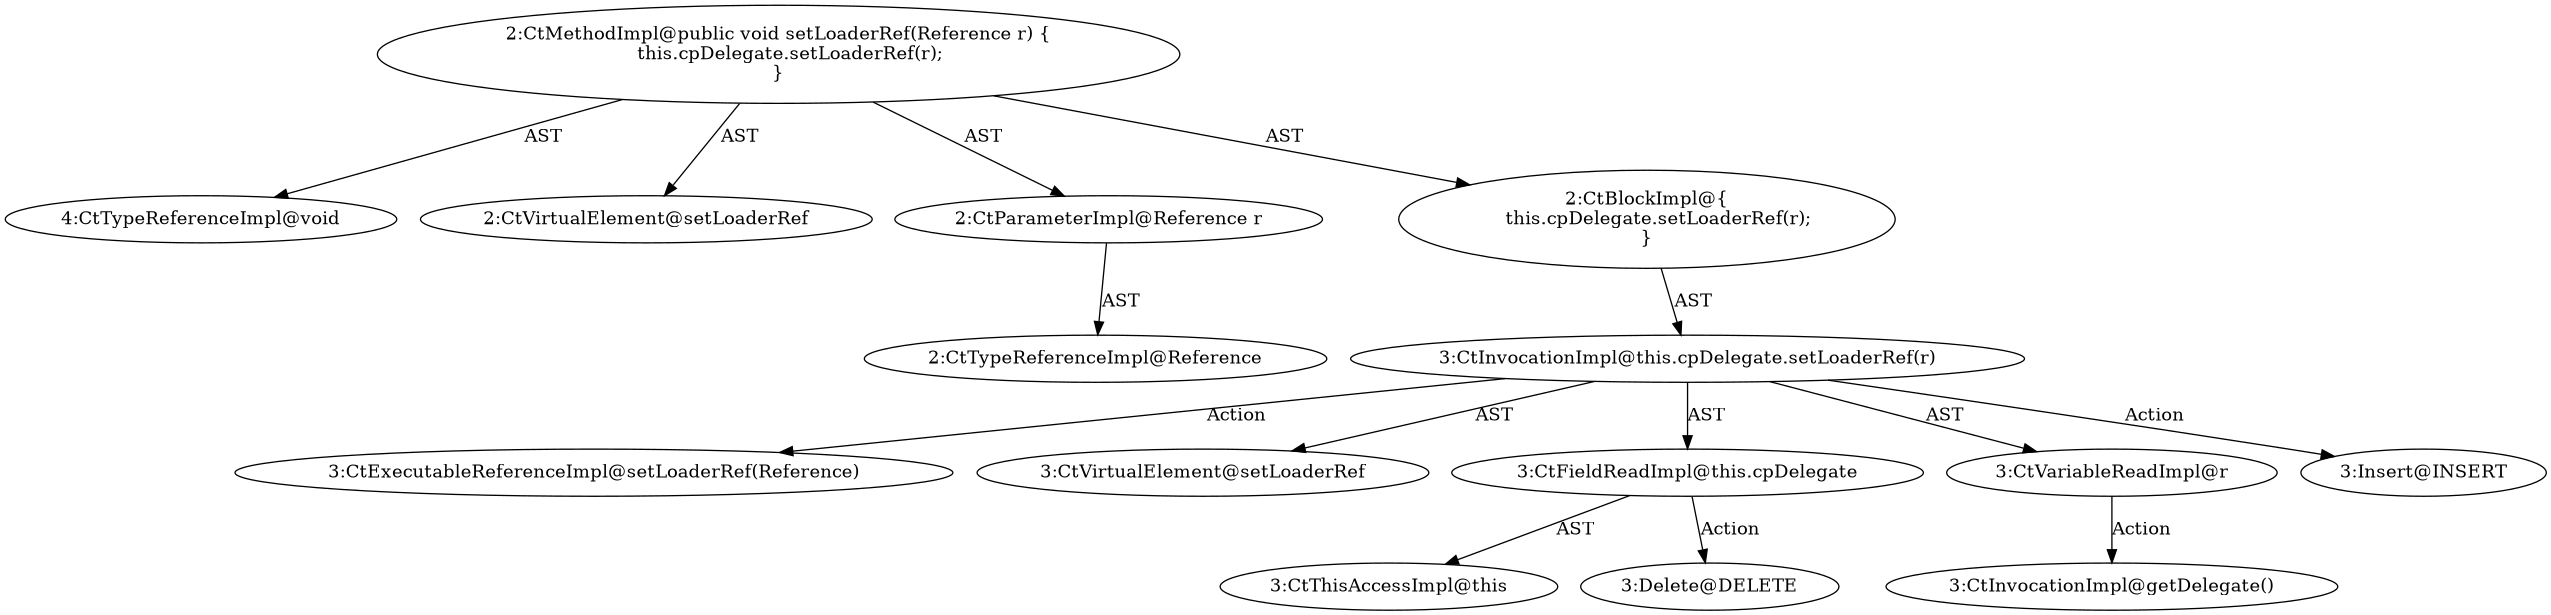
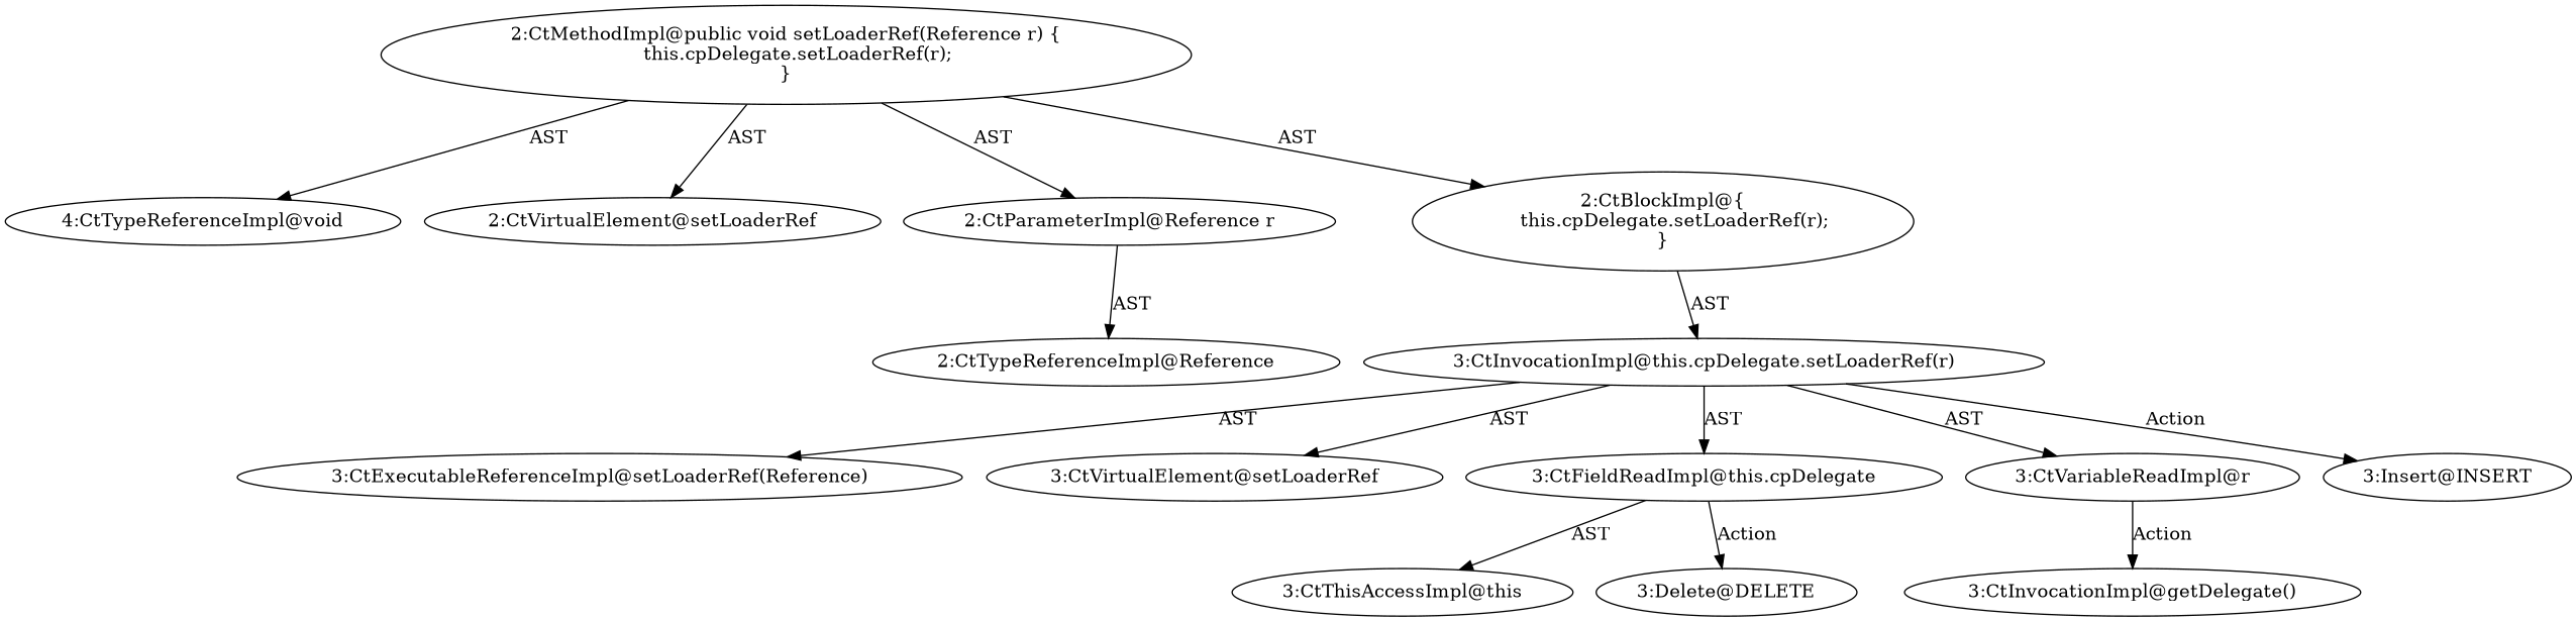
  digraph {
    node [shape=ellipse]
    n1 [label="4:CtTypeReferenceImpl@void"]
    n2 [label="2:CtVirtualElement@setLoaderRef"]
    n3 [label="2:CtParameterImpl@Reference r"]
    n4 [label="2:CtTypeReferenceImpl@Reference"]
    n5 [label="3:CtExecutableReferenceImpl@setLoaderRef(Reference)"]
    n6 [label="3:CtVirtualElement@setLoaderRef"]
    n7 [label="3:CtThisAccessImpl@this"]
    n8 [label="3:CtFieldReadImpl@this.cpDelegate"]
    n9 [label="3:Delete@DELETE"]
    n10 [label="3:CtVariableReadImpl@r"]
    n11 [label="3:CtInvocationImpl@getDelegate()"]
    n12 [label="3:CtInvocationImpl@this.cpDelegate.setLoaderRef(r)"]
    n13 [label="3:Insert@INSERT"]
    n14 [label="2:CtBlockImpl@\{\n    this.cpDelegate.setLoaderRef(r);\n\}"]
    n15 [label="2:CtMethodImpl@public void setLoaderRef(Reference r) \{\n    this.cpDelegate.setLoaderRef(r);\n\}"]
    n3 -> n4 [label=AST]
    n8 -> n7 [label=AST]
    n8 -> n9 [label=Action]
    n10 -> n11 [label=Action]
-   n12 -> n5 [label=Action]
+   n12 -> n5 [label=AST]
    n12 -> n6 [label=AST]
    n12 -> n8 [label=AST]
    n12 -> n10 [label=AST]
    n12 -> n13 [label=Action]
    n14 -> n12 [label=AST]
    n15 -> n1 [label=AST]
    n15 -> n2 [label=AST]
    n15 -> n3 [label=AST]
    n15 -> n14 [label=AST]
  }
